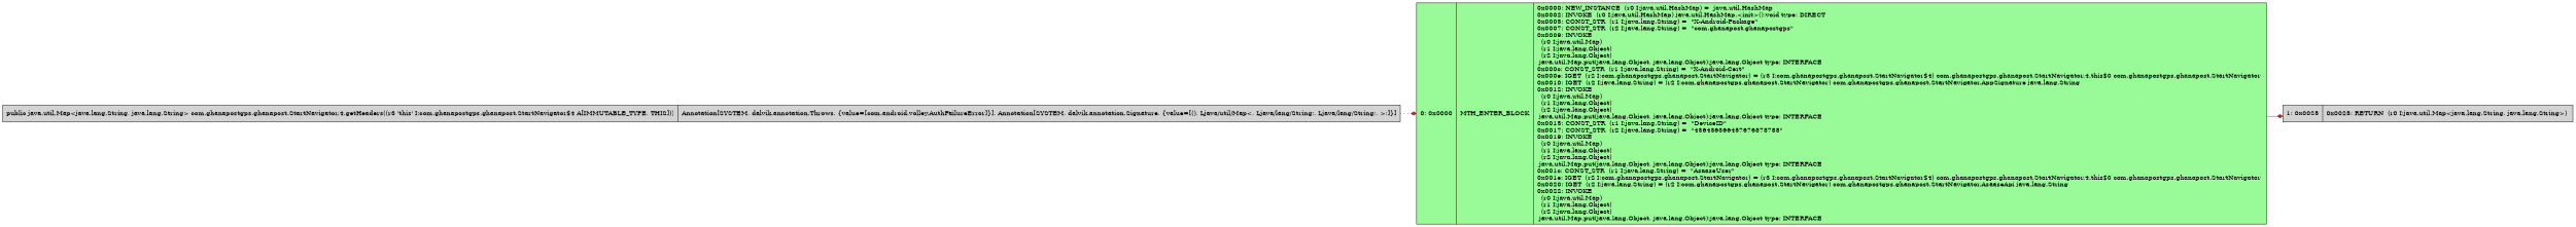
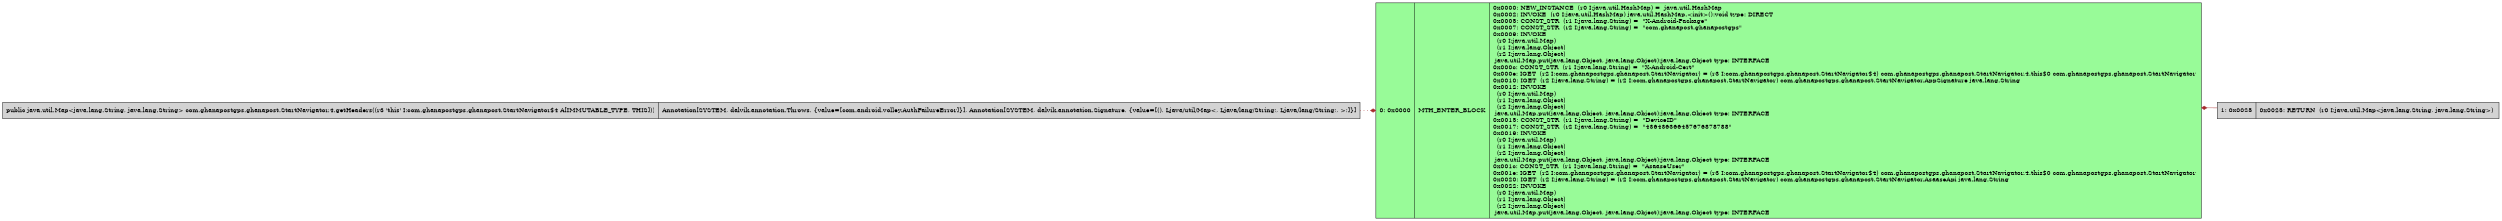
  digraph {
    rankdir=LR
    node [shape=record style=filled fillcolor=lightgrey]
    edge [color=brown arrowhead=diamond]
    n1 [label="{0\:\ 0x0000|MTH_ENTER_BLOCK\l|0x0000: NEW_INSTANCE  (r0 I:java.util.HashMap) =  java.util.HashMap \l0x0002: INVOKE  (r0 I:java.util.HashMap) java.util.HashMap.\<init\>():void type: DIRECT \l0x0005: CONST_STR  (r1 I:java.lang.String) =  \"X\-Android\-Package\" \l0x0007: CONST_STR  (r2 I:java.lang.String) =  \"com.ghanapost.ghanapostgps\" \l0x0009: INVOKE  \l  (r0 I:java.util.Map)\l  (r1 I:java.lang.Object)\l  (r2 I:java.lang.Object)\l java.util.Map.put(java.lang.Object, java.lang.Object):java.lang.Object type: INTERFACE \l0x000c: CONST_STR  (r1 I:java.lang.String) =  \"X\-Android\-Cert\" \l0x000e: IGET  (r2 I:com.ghanapostgps.ghanapost.StartNavigator) = (r3 I:com.ghanapostgps.ghanapost.StartNavigator$4) com.ghanapostgps.ghanapost.StartNavigator.4.this$0 com.ghanapostgps.ghanapost.StartNavigator \l0x0010: IGET  (r2 I:java.lang.String) = (r2 I:com.ghanapostgps.ghanapost.StartNavigator) com.ghanapostgps.ghanapost.StartNavigator.AppSignature java.lang.String \l0x0012: INVOKE  \l  (r0 I:java.util.Map)\l  (r1 I:java.lang.Object)\l  (r2 I:java.lang.Object)\l java.util.Map.put(java.lang.Object, java.lang.Object):java.lang.Object type: INTERFACE \l0x0015: CONST_STR  (r1 I:java.lang.String) =  \"DeviceID\" \l0x0017: CONST_STR  (r2 I:java.lang.String) =  \"436436366457676878788\" \l0x0019: INVOKE  \l  (r0 I:java.util.Map)\l  (r1 I:java.lang.Object)\l  (r2 I:java.lang.Object)\l java.util.Map.put(java.lang.Object, java.lang.Object):java.lang.Object type: INTERFACE \l0x001c: CONST_STR  (r1 I:java.lang.String) =  \"AsaaseUser\" \l0x001e: IGET  (r2 I:com.ghanapostgps.ghanapost.StartNavigator) = (r3 I:com.ghanapostgps.ghanapost.StartNavigator$4) com.ghanapostgps.ghanapost.StartNavigator.4.this$0 com.ghanapostgps.ghanapost.StartNavigator \l0x0020: IGET  (r2 I:java.lang.String) = (r2 I:com.ghanapostgps.ghanapost.StartNavigator) com.ghanapostgps.ghanapost.StartNavigator.AsaaseApi java.lang.String \l0x0022: INVOKE  \l  (r0 I:java.util.Map)\l  (r1 I:java.lang.Object)\l  (r2 I:java.lang.Object)\l java.util.Map.put(java.lang.Object, java.lang.Object):java.lang.Object type: INTERFACE \l}" fillcolor=palegreen]
    n2 [label="{1\:\ 0x0025|0x0025: RETURN  (r0 I:java.util.Map\<java.lang.String, java.lang.String\>) \l}"]
    n3 [label="{public java.util.Map\<java.lang.String, java.lang.String\> com.ghanapostgps.ghanapost.StartNavigator.4.getHeaders((r3 'this' I:com.ghanapostgps.ghanapost.StartNavigator$4 A[IMMUTABLE_TYPE, THIS]))  | Annotation[SYSTEM, dalvik.annotation.Throws, \{value=[com.android.volley.AuthFailureError]\}], Annotation[SYSTEM, dalvik.annotation.Signature, \{value=[(), Ljava\/util\/Map\<, Ljava\/lang\/String;, Ljava\/lang\/String;, \>;]\}]\l}"]
-   n1 -> n2 [style=solid]
+   n2 -> n1 [style=solid]
    n3 -> n1 [style=dotted]
  }
